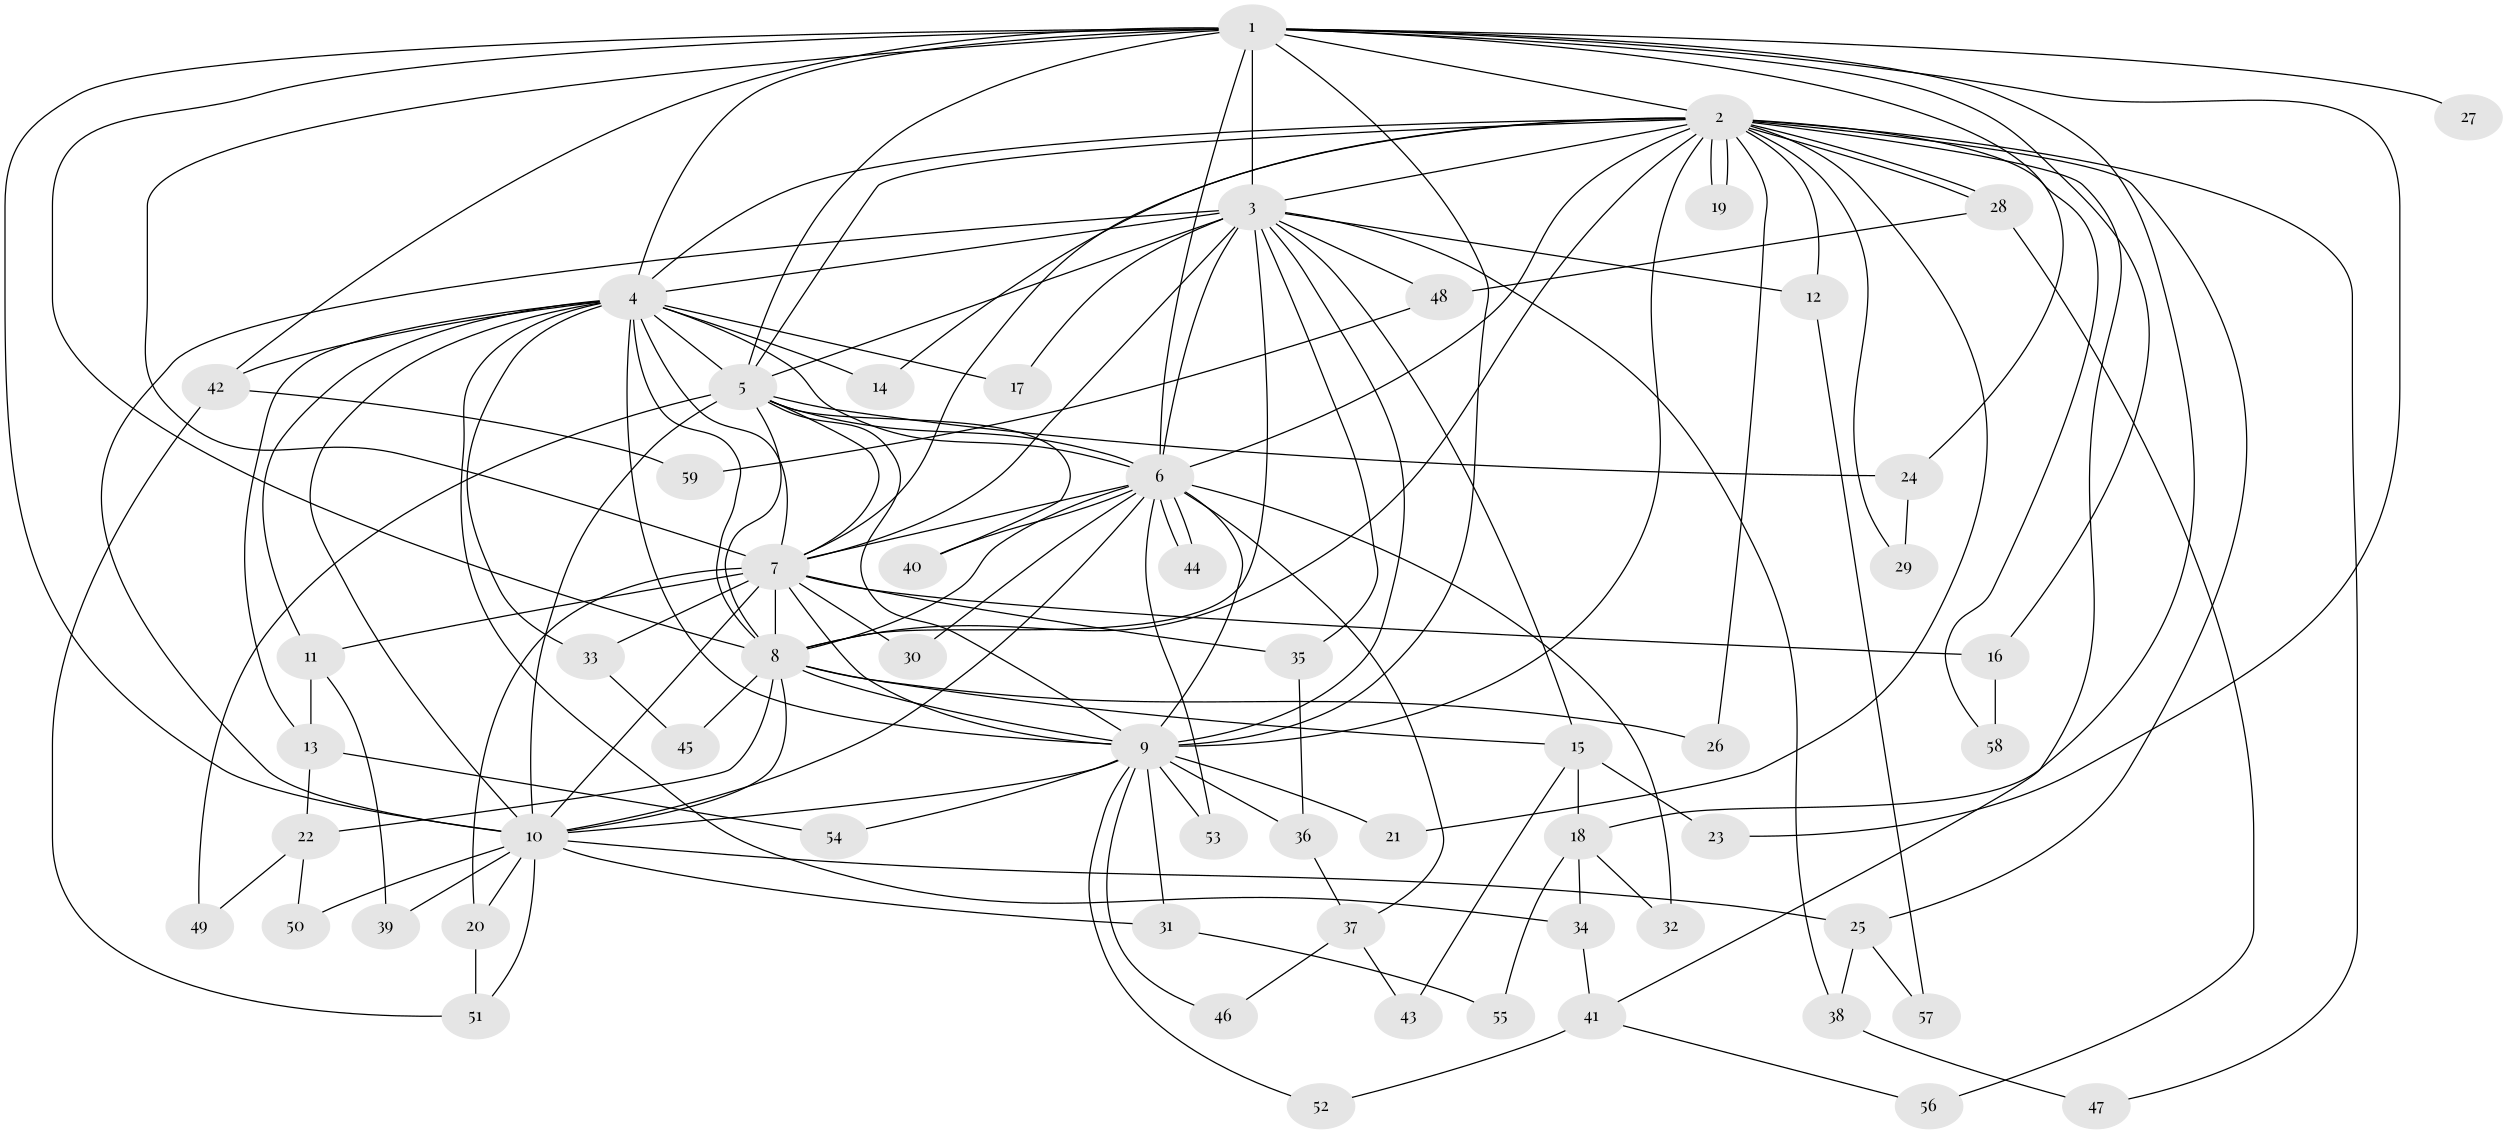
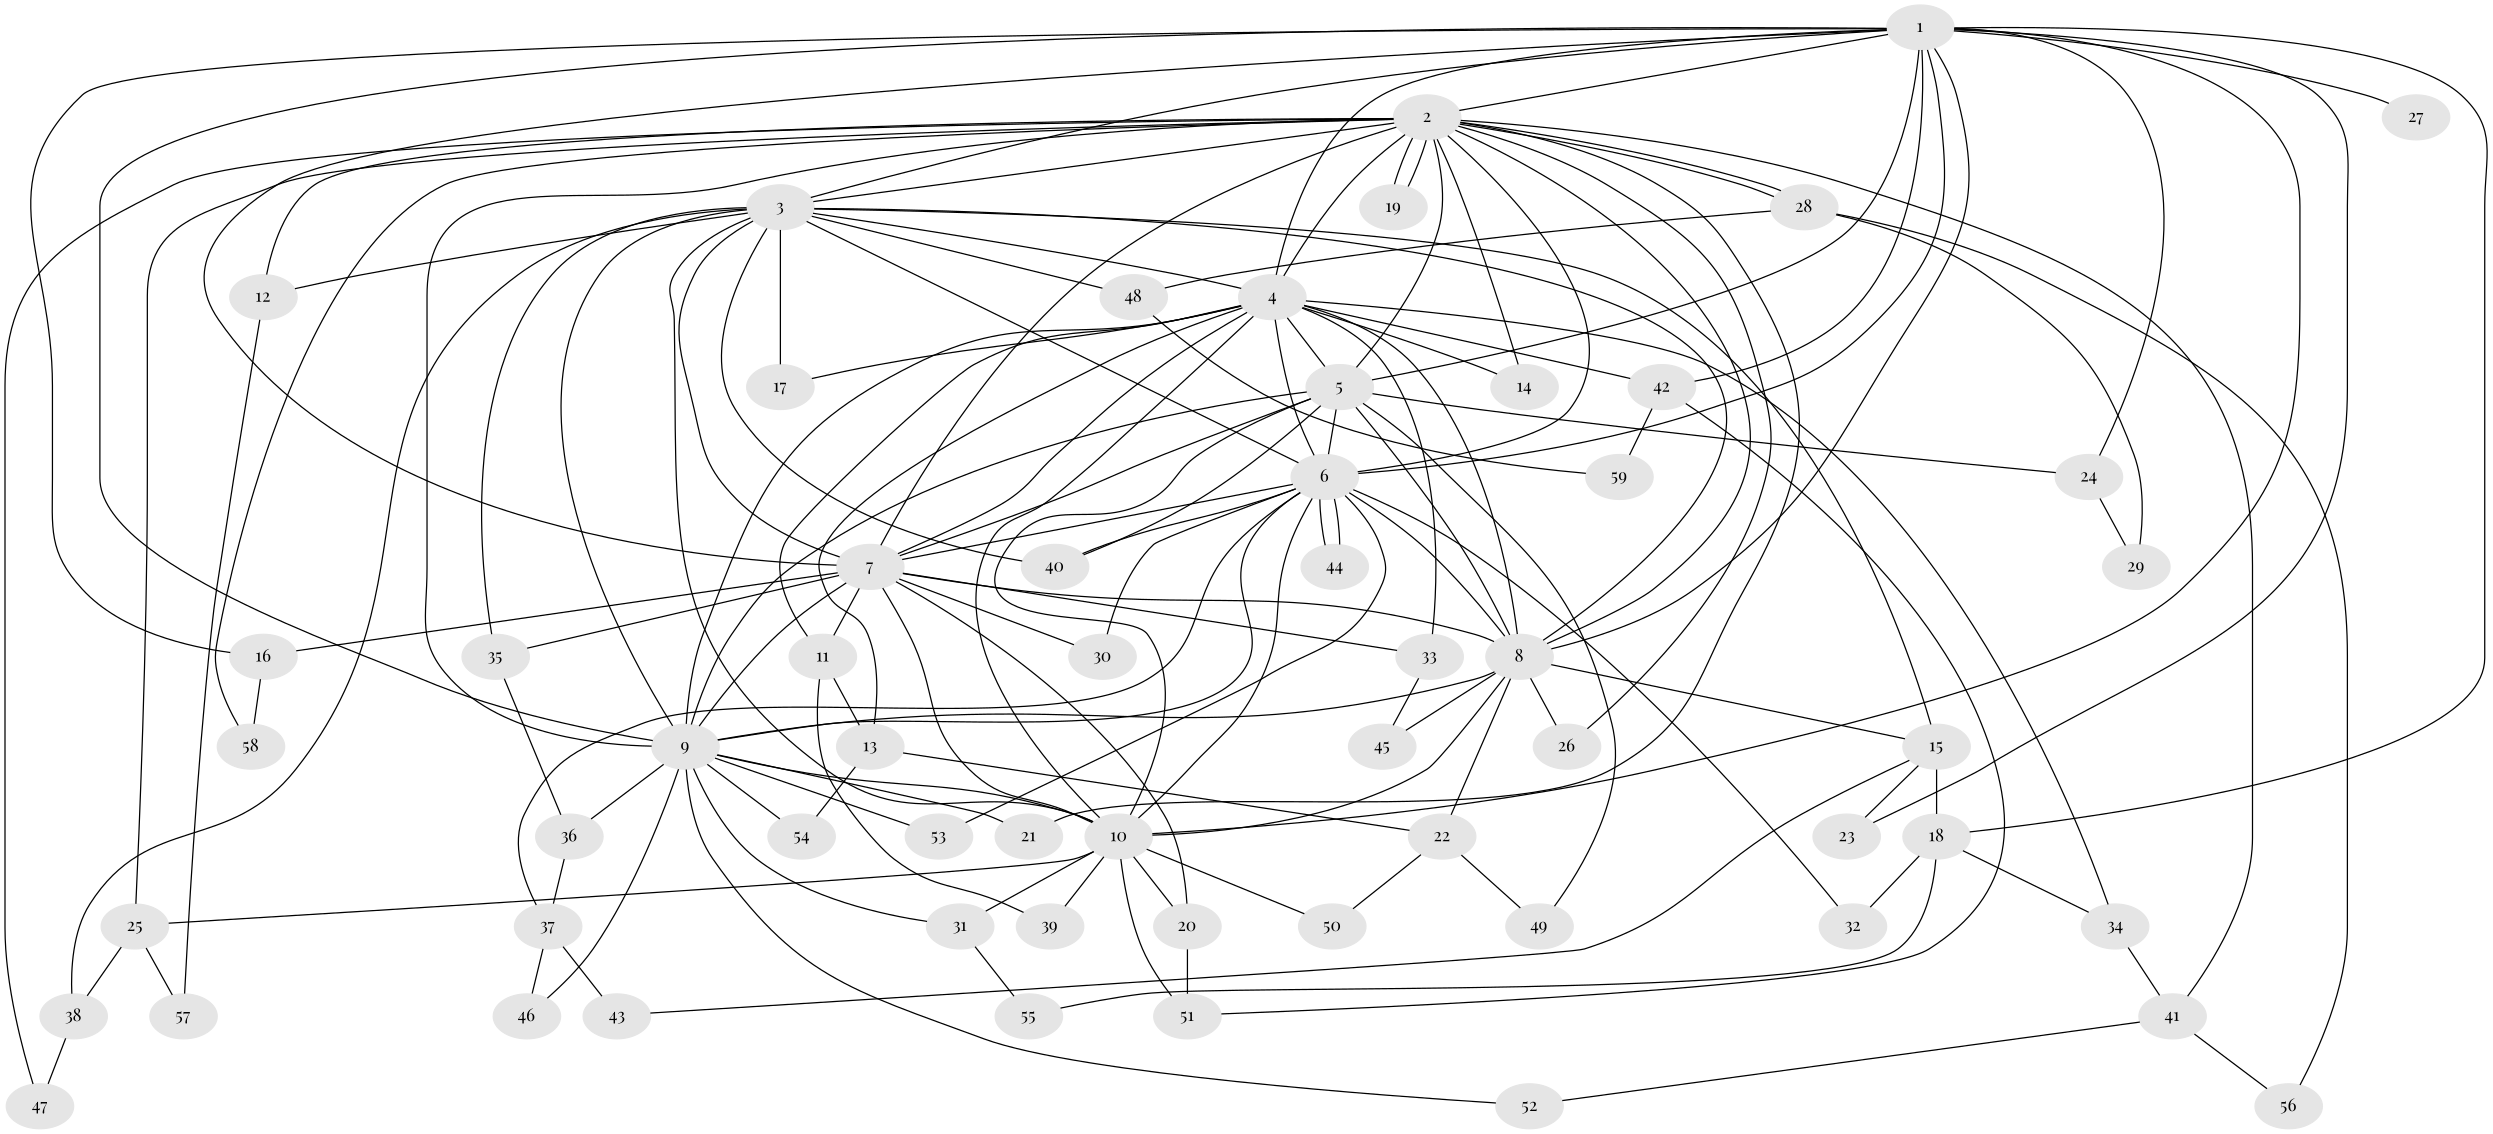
  graph {
    fontname="Playfair Display"
    node [color=gray90 fontname="Playfair Display" style=filled]
    edge [fontname="Playfair Display"]
    1
    2
    3
    4
    5
    6
    7
    8
    9
    10
    16
    18
    23
    24
    27
    42
    12
    14
    19
    21
    25
    26
    28
    41
    47
    58
    15
    17
    35
    38
    48
    11
    13
    33
    34
    40
    49
    30
    32
    37
    44
    53
    20
    22
    45
    31
    36
    46
    52
    54
    39
    50
    51
    55
    29
    59
    57
    56
    43
    1 -- 2
    1 -- 3
    1 -- 4
    1 -- 5
    1 -- 6
    1 -- 7
    1 -- 8
    1 -- 9
    1 -- 10
    1 -- 16
    1 -- 18
    1 -- 23
    1 -- 24
    1 -- 27
    1 -- 42
    2 -- 3
    2 -- 4
    2 -- 5
    2 -- 6
    2 -- 7
    2 -- 8
    2 -- 9
    2 -- 12
    2 -- 14
    2 -- 19
    2 -- 19
    2 -- 21
    2 -- 25
    2 -- 26
    2 -- 28
    2 -- 28
    2 -- 41
    2 -- 47
    2 -- 58
    3 -- 4
-   3 -- 5
+   3 -- 40
    3 -- 6
    3 -- 7
    3 -- 8
    3 -- 9
    3 -- 10
    3 -- 12
    3 -- 15
    3 -- 17
    3 -- 35
    3 -- 38
    3 -- 48
    4 -- 5
    4 -- 6
    4 -- 7
    4 -- 8
    4 -- 9
    4 -- 10
    4 -- 42
    4 -- 14
    4 -- 17
    4 -- 11
    4 -- 13
    4 -- 33
    4 -- 34
    5 -- 6
    5 -- 7
    5 -- 8
    5 -- 9
    5 -- 10
    5 -- 24
    5 -- 40
    5 -- 49
    6 -- 7
    6 -- 8
    6 -- 9
    6 -- 10
    6 -- 40
    6 -- 30
    6 -- 32
    6 -- 37
    6 -- 44
    6 -- 44
    6 -- 53
    7 -- 8
    7 -- 9
    7 -- 10
    7 -- 16
    7 -- 35
    7 -- 11
    7 -- 33
    7 -- 30
    7 -- 20
    8 -- 9
    8 -- 10
    8 -- 26
    8 -- 15
    8 -- 22
    8 -- 45
    9 -- 10
    9 -- 21
    9 -- 53
    9 -- 31
    9 -- 36
    9 -- 46
    9 -- 52
    9 -- 54
    10 -- 25
    10 -- 20
    10 -- 31
    10 -- 39
    10 -- 50
    10 -- 51
    16 -- 58
    18 -- 34
    18 -- 32
    18 -- 55
    24 -- 29
    42 -- 51
    42 -- 59
    12 -- 57
    25 -- 38
    25 -- 57
    28 -- 48
-   2 -- 29
+   28 -- 29
    28 -- 56
    41 -- 52
    41 -- 56
    15 -- 18
    15 -- 23
    15 -- 43
    35 -- 36
    38 -- 47
    48 -- 59
    11 -- 13
    11 -- 39
    13 -- 22
    13 -- 54
    33 -- 45
    34 -- 41
    37 -- 46
    37 -- 43
    20 -- 51
    22 -- 49
    22 -- 50
    31 -- 55
    36 -- 37
  }
